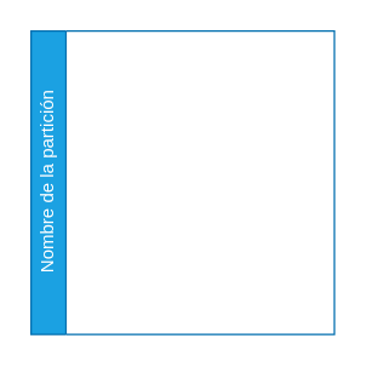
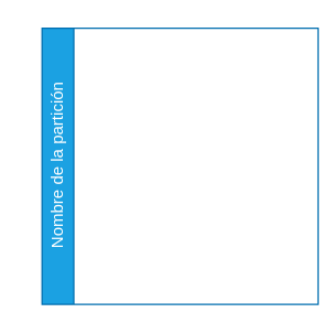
  <mxCell id="0" />
  <mxCell id="1" parent="0" />
- <mxCell id="2" value="Nombre de la partición" style="swimlane;horizontal=0;whiteSpace=wrap;html=1;fillColor=#1ba1e2;fontColor=#ffffff;strokeColor=#006EAF;fontStyle=0" parent="1" vertex="1"><mxGeometry x="20" y="20" width="200" height="200" as="geometry" /></mxCell>
+ <mxCell id="2" value="Nombre de la partición" style="swimlane;horizontal=0;whiteSpace=wrap;html=1;fillColor=#1ba1e2;fontColor=#ffffff;strokeColor=#006EAF;fontStyle=0" parent="1" vertex="1"><mxGeometry x="30" y="20" width="200" height="200" as="geometry" /></mxCell>
